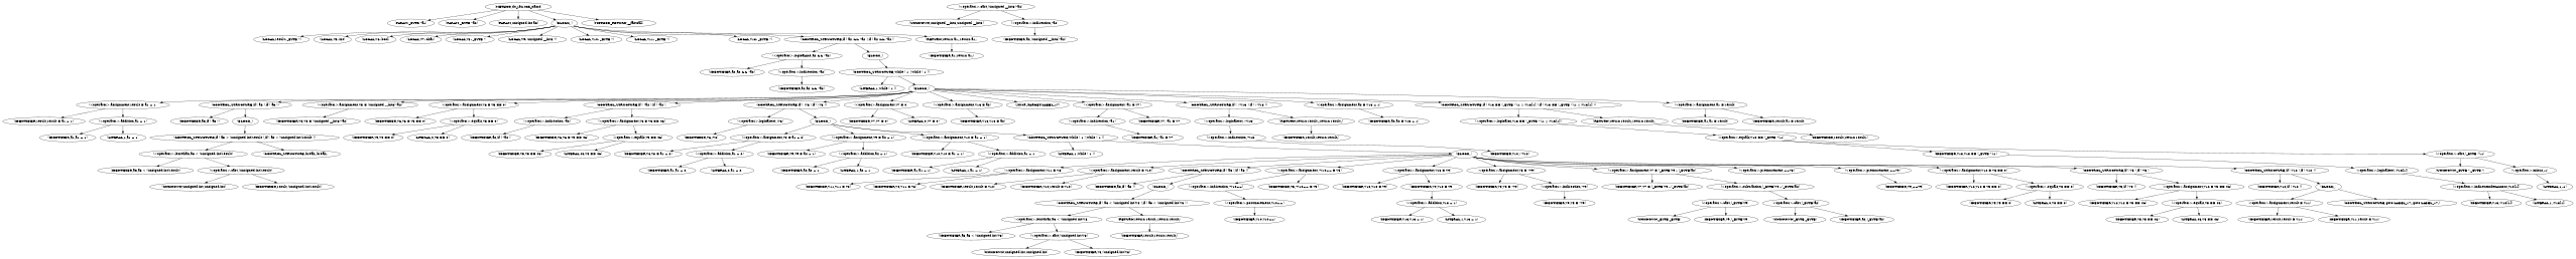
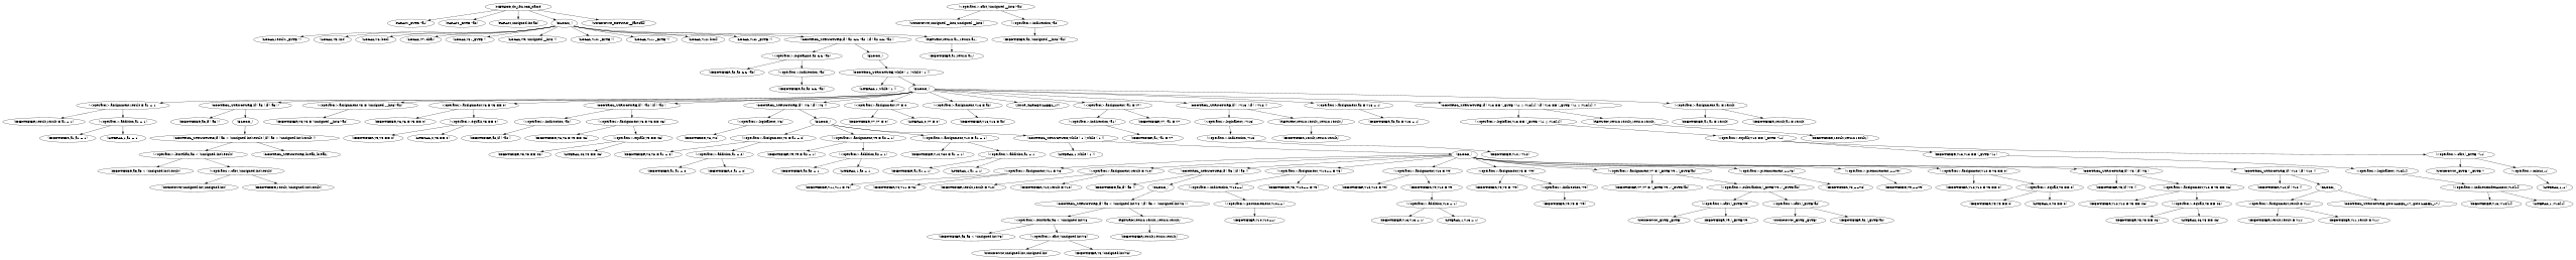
  digraph {
    n1 [label="(METHOD,do_rfc1035_name)"]
    n2 [label="(PARAM,_BYTE *a1)"]
    n3 [label="(PARAM,_BYTE *a2)"]
    n4 [label="(PARAM,unsigned int a3)"]
    n5 [label="(BLOCK,,)"]
-   n6 [label="(METHOD_RETURN,__fastcall)"]
+   n6 [label="(UNKNOWN_RETURN,__fastcall)"]
    n7 [label="(LOCAL,result: _BYTE *)"]
    n8 [label="(LOCAL,v5: int)"]
    n9 [label="(LOCAL,v6: bool)"]
    n10 [label="(LOCAL,v7: char)"]
    n11 [label="(LOCAL,v8: _BYTE *)"]
    n12 [label="(LOCAL,v9: unsigned __int8 *)"]
    n13 [label="(LOCAL,v10: _BYTE *)"]
    n14 [label="(LOCAL,v11: _BYTE *)"]
+   n15 [label="(LOCAL,v12: bool)"]
    n16 [label="(LOCAL,v13: _BYTE *)"]
    n17 [label="(CONTROL_STRUCTURE,if ( a2 && *a2 ),if ( a2 && *a2 ))"]
    n18 [label="(RETURN,return a1;,return a1;)"]
    n19 [label="(<operator>.logicalAnd,a2 && *a2)"]
    n20 [label="(BLOCK,,)"]
    n21 [label="(IDENTIFIER,a1,return a1;)"]
    n22 [label="(IDENTIFIER,a2,a2 && *a2)"]
    n23 [label="(<operator>.indirection,*a2)"]
    n24 [label="(CONTROL_STRUCTURE,while ( 1 ),while ( 1 ))"]
    n25 [label="(IDENTIFIER,a2,a2 && *a2)"]
    n26 [label="(LITERAL,1,while ( 1 ))"]
    n27 [label="(BLOCK,,)"]
    n28 [label="(<operator>.assignment,result = a1 + 1)"]
    n29 [label="(CONTROL_STRUCTURE,if ( a3 ),if ( a3 ))"]
    n30 [label="(<operator>.assignment,v5 = (unsigned __int8)*a2)"]
    n31 [label="(<operator>.assignment,v6 = v5 == 0)"]
    n32 [label="(CONTROL_STRUCTURE,if ( *a2 ),if ( *a2 ))"]
    n33 [label="(CONTROL_STRUCTURE,if ( !v6 ),if ( !v6 ))"]
    n34 [label="(<operator>.assignment,v7 = 0)"]
    n35 [label="(<operator>.assignment,v13 = a2)"]
    n36 [label="(JUMP_TARGET,LABEL_17)"]
    n37 [label="(<operator>.assignment,*a1 = v7)"]
    n38 [label="(CONTROL_STRUCTURE,if ( !*v13 ),if ( !*v13 ))"]
    n39 [label="(<operator>.assignment,a2 = v13 + 1)"]
    n40 [label="(CONTROL_STRUCTURE,if ( v13 == (_BYTE *)-1 || !v13[1] ),if ( v13 == (_BYTE *)-1 || !v13[1] ))"]
    n41 [label="(<operator>.assignment,a1 = result)"]
    n42 [label="(IDENTIFIER,result,result = a1 + 1)"]
    n43 [label="(<operator>.addition,a1 + 1)"]
    n44 [label="(IDENTIFIER,a3,if ( a3 ))"]
    n45 [label="(BLOCK,,)"]
    n46 [label="(IDENTIFIER,v5,v5 = (unsigned __int8)*a2)"]
    n47 [label="(IDENTIFIER,v6,v6 = v5 == 0)"]
    n48 [label="(<operator>.equals,v5 == 0)"]
    n49 [label="(<operator>.indirection,*a2)"]
    n50 [label="(<operator>.assignment,v6 = v5 == 46)"]
    n51 [label="(<operator>.logicalNot,!v6)"]
    n52 [label="(BLOCK,,)"]
    n53 [label="(IDENTIFIER,v7,v7 = 0)"]
    n54 [label="(LITERAL,0,v7 = 0)"]
    n55 [label="(IDENTIFIER,v13,v13 = a2)"]
    n56 [label="(<operator>.indirection,*a1)"]
    n57 [label="(IDENTIFIER,v7,*a1 = v7)"]
    n58 [label="(<operator>.logicalNot,!*v13)"]
    n59 [label="(RETURN,return result;,return result;)"]
    n60 [label="(IDENTIFIER,a2,a2 = v13 + 1)"]
    n61 [label="(<operator>.logicalOr,v13 == (_BYTE *)-1 || !v13[1])"]
    n62 [label="(RETURN,return result;,return result;)"]
    n63 [label="(IDENTIFIER,a1,a1 = result)"]
    n64 [label="(IDENTIFIER,result,a1 = result)"]
    n65 [label="(IDENTIFIER,a1,a1 + 1)"]
    n66 [label="(LITERAL,1,a1 + 1)"]
    n67 [label="(CONTROL_STRUCTURE,if ( a3 < (unsigned int)result ),if ( a3 < (unsigned int)result ))"]
    n68 [label="(<operator>.lessThan,a3 < (unsigned int)result)"]
    n69 [label="(CONTROL_STRUCTURE,break;,break;)"]
    n70 [label="(IDENTIFIER,a3,a3 < (unsigned int)result)"]
    n71 [label="(<operator>.cast,(unsigned int)result)"]
    n72 [label="(UNKNOWN,unsigned int,unsigned int)"]
    n73 [label="(IDENTIFIER,result,(unsigned int)result)"]
    n74 [label="(<operator>.cast,(unsigned __int8)*a2)"]
    n75 [label="(UNKNOWN,unsigned __int8,unsigned __int8)"]
    n76 [label="(<operator>.indirection,*a2)"]
    n77 [label="(IDENTIFIER,a2,(unsigned __int8)*a2)"]
    n78 [label="(IDENTIFIER,v5,v5 == 0)"]
    n79 [label="(LITERAL,0,v5 == 0)"]
    n80 [label="(IDENTIFIER,a2,if ( *a2 ))"]
    n81 [label="(IDENTIFIER,v6,v6 = v5 == 46)"]
    n82 [label="(<operator>.equals,v5 == 46)"]
    n83 [label="(IDENTIFIER,v5,v5 == 46)"]
    n84 [label="(LITERAL,46,v5 == 46)"]
    n85 [label="(IDENTIFIER,v6,!v6)"]
    n86 [label="(<operator>.assignment,v8 = a1 + 2)"]
    n87 [label="(<operator>.assignment,v9 = a2 + 1)"]
    n88 [label="(<operator>.assignment,v10 = a1 + 1)"]
    n89 [label="(CONTROL_STRUCTURE,while ( 1 ),while ( 1 ))"]
    n90 [label="(IDENTIFIER,v8,v8 = a1 + 2)"]
    n91 [label="(<operator>.addition,a1 + 2)"]
    n92 [label="(IDENTIFIER,v9,v9 = a2 + 1)"]
    n93 [label="(<operator>.addition,a2 + 1)"]
-   n94 [label="(IDENTIFIER,v10,v10 = a1 + 1)"]
+   n94 [label="(IDENTIFIER,v10,v30 = a1 + 1)"]
    n95 [label="(<operator>.addition,a1 + 1)"]
    n96 [label="(LITERAL,1,while ( 1 ))"]
    n97 [label="(BLOCK,,)"]
    n98 [label="(IDENTIFIER,a1,a1 + 2)"]
-   n99 [label="(LITERAL,2,a1 + 2)"]
+   n99 [label="(IDENTIFIER,2,a1 + 2)"]
    n100 [label="(IDENTIFIER,a2,a2 + 1)"]
    n101 [label="(LITERAL,1,a2 + 1)"]
    n102 [label="(IDENTIFIER,a1,a1 + 1)"]
    n103 [label="(LITERAL,1,a1 + 1)"]
    n104 [label="(<operator>.assignment,v11 = v8)"]
    n105 [label="(<operator>.assignment,result = v10)"]
    n106 [label="(CONTROL_STRUCTURE,if ( a3 ),if ( a3 ))"]
    n107 [label="(<operator>.assignment,*v10++ = v5)"]
    n108 [label="(<operator>.assignment,v13 = v9)"]
    n109 [label="(<operator>.assignment,v5 = *v9)"]
    n110 [label="(<operator>.assignment,v7 = (_BYTE)v9 - (_BYTE)a2)"]
    n111 [label="(<operator>.preIncrement,++v8)"]
    n112 [label="(<operator>.preIncrement,++v9)"]
    n113 [label="(<operator>.assignment,v12 = v5 == 0)"]
    n114 [label="(CONTROL_STRUCTURE,if ( v5 ),if ( v5 ))"]
    n115 [label="(CONTROL_STRUCTURE,if ( v12 ),if ( v12 ))"]
    n116 [label="(IDENTIFIER,v11,v11 = v8)"]
    n117 [label="(IDENTIFIER,v8,v11 = v8)"]
    n118 [label="(IDENTIFIER,result,result = v10)"]
    n119 [label="(IDENTIFIER,v10,result = v10)"]
    n120 [label="(IDENTIFIER,a3,if ( a3 ))"]
    n121 [label="(BLOCK,,)"]
    n122 [label="(<operator>.indirection,*v10++)"]
    n123 [label="(IDENTIFIER,v5,*v10++ = v5)"]
    n124 [label="(IDENTIFIER,v13,v13 = v9)"]
    n125 [label="(IDENTIFIER,v9,v13 = v9)"]
    n126 [label="(IDENTIFIER,v5,v5 = *v9)"]
    n127 [label="(<operator>.indirection,*v9)"]
    n128 [label="(IDENTIFIER,v7,v7 = (_BYTE)v9 - (_BYTE)a2)"]
    n129 [label="(<operator>.subtraction,(_BYTE)v9 - (_BYTE)a2)"]
+   n130 [label="(IDENTIFIER,v8,++v8)"]
    n131 [label="(IDENTIFIER,v9,++v9)"]
    n132 [label="(IDENTIFIER,v12,v12 = v5 == 0)"]
    n133 [label="(<operator>.equals,v5 == 0)"]
    n134 [label="(IDENTIFIER,v5,if ( v5 ))"]
    n135 [label="(<operator>.assignment,v12 = v5 == 46)"]
    n136 [label="(IDENTIFIER,v12,if ( v12 ))"]
    n137 [label="(BLOCK,,)"]
    n138 [label="(CONTROL_STRUCTURE,if ( a3 < (unsigned int)v8 ),if ( a3 < (unsigned int)v8 ))"]
    n139 [label="(<operator>.lessThan,a3 < (unsigned int)v8)"]
    n140 [label="(RETURN,return result;,return result;)"]
    n141 [label="(IDENTIFIER,a3,a3 < (unsigned int)v8)"]
    n142 [label="(<operator>.cast,(unsigned int)v8)"]
    n143 [label="(IDENTIFIER,result,return result;)"]
    n144 [label="(UNKNOWN,unsigned int,unsigned int)"]
    n145 [label="(IDENTIFIER,v8,(unsigned int)v8)"]
    n146 [label="(<operator>.postIncrement,v10++)"]
    n147 [label="(IDENTIFIER,v10,v10++)"]
    n148 [label="(<operator>.addition,v13 + 1)"]
    n149 [label="(IDENTIFIER,v9,v5 = *v9)"]
    n150 [label="(<operator>.cast,(_BYTE)v9)"]
    n151 [label="(<operator>.cast,(_BYTE)a2)"]
    n152 [label="(UNKNOWN,_BYTE,_BYTE)"]
    n153 [label="(IDENTIFIER,v9,(_BYTE)v9)"]
    n154 [label="(UNKNOWN,_BYTE,_BYTE)"]
    n155 [label="(IDENTIFIER,a2,(_BYTE)a2)"]
    n156 [label="(IDENTIFIER,v5,v5 == 0)"]
    n157 [label="(LITERAL,0,v5 == 0)"]
    n158 [label="(IDENTIFIER,v12,v12 = v5 == 46)"]
    n159 [label="(<operator>.equals,v5 == 46)"]
    n160 [label="(IDENTIFIER,v5,v5 == 46)"]
    n161 [label="(LITERAL,46,v5 == 46)"]
    n162 [label="(<operator>.assignment,result = v11)"]
    n163 [label="(CONTROL_STRUCTURE,goto LABEL_17;,goto LABEL_17;)"]
    n164 [label="(IDENTIFIER,result,result = v11)"]
    n165 [label="(IDENTIFIER,v11,result = v11)"]
    n166 [label="(IDENTIFIER,a1,*a1 = v7)"]
    n167 [label="(<operator>.indirection,*v13)"]
    n168 [label="(IDENTIFIER,result,return result;)"]
    n169 [label="(IDENTIFIER,v10,!*v13)"]
    n170 [label="(IDENTIFIER,v13,v13 + 1)"]
    n171 [label="(LITERAL,1,v13 + 1)"]
    n172 [label="(<operator>.equals,v13 == (_BYTE *)-1)"]
    n173 [label="(IDENTIFIER,result,return result;)"]
    n174 [label="(IDENTIFIER,v13,v13 == (_BYTE *)-1)"]
    n175 [label="(<operator>.cast,(_BYTE *)-1)"]
    n176 [label="(<operator>.logicalNot,!v13[1])"]
    n177 [label="(<operator>.indirectIndexAccess,v13[1])"]
    n178 [label="(UNKNOWN,_BYTE *,_BYTE *)"]
    n179 [label="(<operator>.minus,-1)"]
    n180 [label="(LITERAL,1,-1)"]
    n181 [label="(IDENTIFIER,v13,!v13[1])"]
    n182 [label="(LITERAL,1,!v13[1])"]
    n1 -> n2
    n1 -> n3
    n1 -> n4
    n1 -> n5
    n1 -> n6
    n5 -> n7
    n5 -> n8
    n5 -> n9
    n5 -> n10
    n5 -> n11
    n5 -> n12
    n5 -> n13
    n5 -> n14
+   n5 -> n15
    n5 -> n16
    n5 -> n17
    n5 -> n18
    n17 -> n19
    n17 -> n20
    n18 -> n21
    n19 -> n22
    n19 -> n23
    n20 -> n24
    n23 -> n25
    n24 -> n26
    n24 -> n27
    n27 -> n28
    n27 -> n29
    n27 -> n30
    n27 -> n31
    n27 -> n32
    n27 -> n33
    n27 -> n34
    n27 -> n35
    n27 -> n36
    n27 -> n37
    n27 -> n38
    n27 -> n39
    n27 -> n40
    n27 -> n41
    n28 -> n42
    n28 -> n43
    n29 -> n44
    n29 -> n45
    n30 -> n46
    n31 -> n47
    n31 -> n48
    n32 -> n49
    n32 -> n50
    n33 -> n51
    n33 -> n52
    n34 -> n53
    n34 -> n54
    n35 -> n55
    n37 -> n56
    n37 -> n57
    n38 -> n58
    n38 -> n59
    n39 -> n60
    n40 -> n61
    n40 -> n62
    n41 -> n63
    n41 -> n64
    n43 -> n65
    n43 -> n66
    n45 -> n67
    n48 -> n78
    n48 -> n79
    n49 -> n80
    n50 -> n81
    n50 -> n82
    n51 -> n85
    n52 -> n86
    n52 -> n87
    n52 -> n88
    n52 -> n89
    n56 -> n166
    n58 -> n167
    n59 -> n168
    n61 -> n172
    n62 -> n173
    n67 -> n68
    n67 -> n69
    n68 -> n70
    n68 -> n71
    n71 -> n72
    n71 -> n73
    n74 -> n75
    n74 -> n76
    n76 -> n77
    n82 -> n83
    n82 -> n84
    n86 -> n90
    n86 -> n91
    n87 -> n92
    n87 -> n93
    n88 -> n94
    n88 -> n95
    n89 -> n96
    n89 -> n97
    n91 -> n98
    n91 -> n99
    n93 -> n100
    n93 -> n101
    n95 -> n102
    n95 -> n103
    n97 -> n104
    n97 -> n105
    n97 -> n106
    n97 -> n107
    n97 -> n108
    n97 -> n109
    n97 -> n110
    n97 -> n111
    n97 -> n112
    n97 -> n113
    n97 -> n114
    n97 -> n115
    n104 -> n116
    n104 -> n117
    n105 -> n118
    n105 -> n119
    n106 -> n120
    n106 -> n121
    n107 -> n122
    n107 -> n123
    n108 -> n124
    n108 -> n125
    n109 -> n126
    n109 -> n127
    n110 -> n128
    n110 -> n129
+   n111 -> n130
    n112 -> n131
    n113 -> n132
    n113 -> n133
    n114 -> n134
    n114 -> n135
    n115 -> n136
    n115 -> n137
    n121 -> n138
    n122 -> n146
    n125 -> n148
    n127 -> n149
+   n129 -> n150
    n129 -> n151
    n133 -> n156
    n133 -> n157
    n135 -> n158
    n135 -> n159
    n137 -> n162
    n137 -> n163
    n138 -> n139
    n138 -> n140
    n139 -> n141
    n139 -> n142
    n140 -> n143
    n142 -> n144
    n142 -> n145
    n146 -> n147
    n148 -> n170
    n148 -> n171
    n150 -> n152
    n150 -> n153
    n151 -> n154
    n151 -> n155
    n159 -> n160
    n159 -> n161
    n162 -> n164
    n162 -> n165
    n167 -> n169
    n172 -> n174
    n172 -> n175
    n174 -> n176
    n175 -> n178
    n175 -> n179
    n176 -> n177
    n177 -> n181
    n177 -> n182
    n179 -> n180
  }
